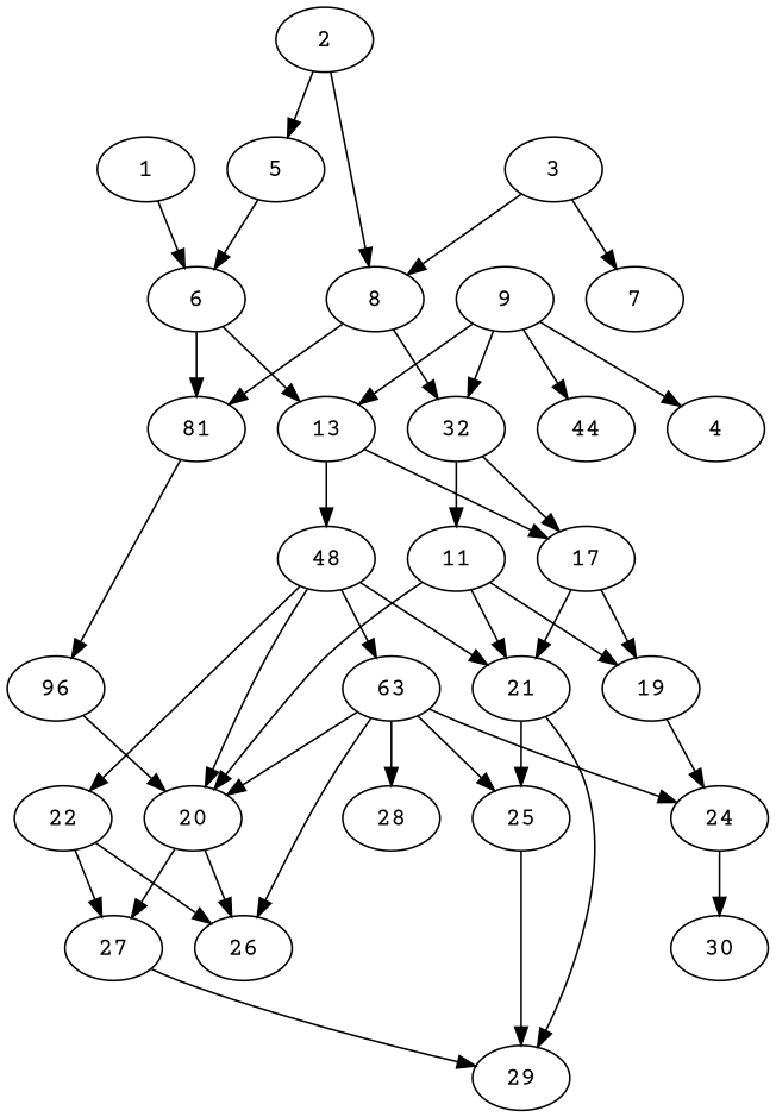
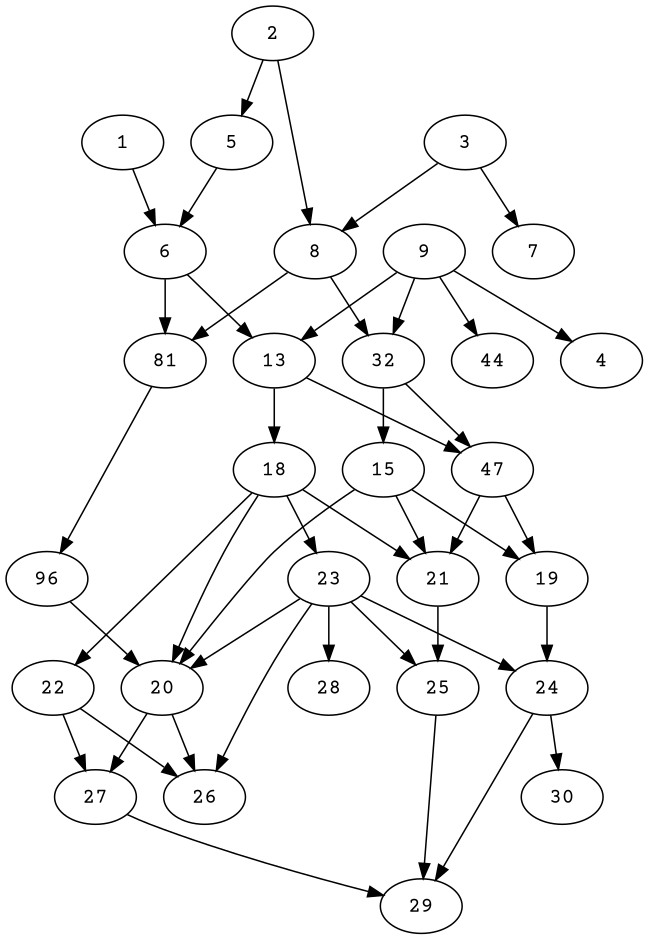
  digraph {
    fontname="Courier Prime"
    node [alpha=0.19 fontname="Courier Prime"]
    edge [fontname="Courier Prime"]
    1 [alpha=0.17 expect_size=29297664]
    6 [expect_size=49640448]
    n3 [alpha=0.01 expect_size=13913088 label=81]
    13 [alpha=0.06 expect_size=52150272]
    n5 [alpha=0.03 expect_size=50051072 label=96]
-   17 [alpha=0.06 expect_size=48017408]
-   18 [alpha=0.05 expect_size=16735232 label=48]
+   17 [alpha=0.06 expect_size=48017408 label=47]
+   18 [alpha=0.05 expect_size=16735232]
    2 [expect_size=16555008]
    8 [alpha=0.09 expect_size=36844544]
    5 [alpha=0.04 expect_size=9833472]
    n11 [alpha=0.10 expect_size=6252544 label=32]
-   15 [alpha=0.09 expect_size=40792064 label=11]
+   15 [alpha=0.09 expect_size=40792064]
    3 [expect_size=31663104]
    7 [alpha=0.07 expect_size=24481792]
    4 [alpha=0.16 expect_size=50668544]
    9 [alpha=0.15 expect_size=28104704]
    n17 [alpha=0.09 expect_size=49742848 label=44]
    20 [alpha=0.05 expect_size=26035200]
    19 [expect_size=38873088]
    21 [alpha=0.01 expect_size=37479424]
    22 [alpha=0.02 expect_size=40602624]
-   23 [alpha=0.15 expect_size=16336896 label=63]
+   23 [alpha=0.15 expect_size=16336896]
    26 [alpha=0.11 expect_size=23869440]
    27 [alpha=0.12 expect_size=29863936]
    24 [alpha=0.06 expect_size=29618176]
    25 [expect_size=49757184]
    28 [alpha=0.05 expect_size=44407808]
    29 [alpha=0.09 expect_size=8926208]
    30 [alpha=0.10 expect_size=7451648]
    1 -> 6
    6 -> n3
    6 -> 13
    n3 -> n5
    13 -> 17
    13 -> 18
    n5 -> 20
    17 -> 19
    17 -> 21
    18 -> 20
    18 -> 21
    18 -> 22
    18 -> 23
    2 -> 8
    2 -> 5
    8 -> n3
    8 -> n11
    5 -> 6
    n11 -> 17
    n11 -> 15
    15 -> 20
    15 -> 19
    15 -> 21
    3 -> 8
    3 -> 7
    9 -> 13
    9 -> n11
    9 -> 4
    9 -> n17
    20 -> 26
    20 -> 27
    19 -> 24
    21 -> 25
    22 -> 26
    22 -> 27
    23 -> 20
    23 -> 26
    23 -> 24
    23 -> 25
    23 -> 28
    27 -> 29
-   21 -> 29
+   24 -> 29
    24 -> 30
    25 -> 29
  }
